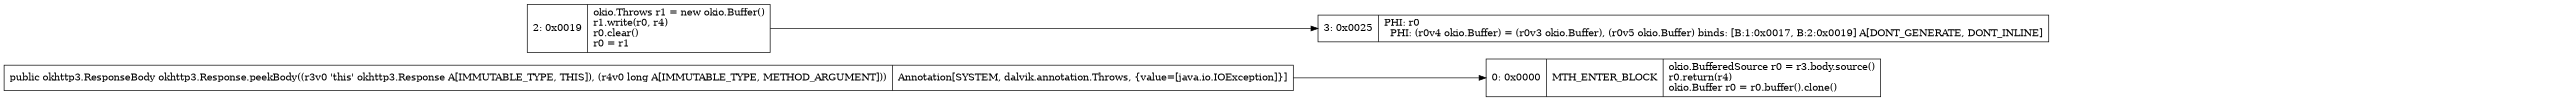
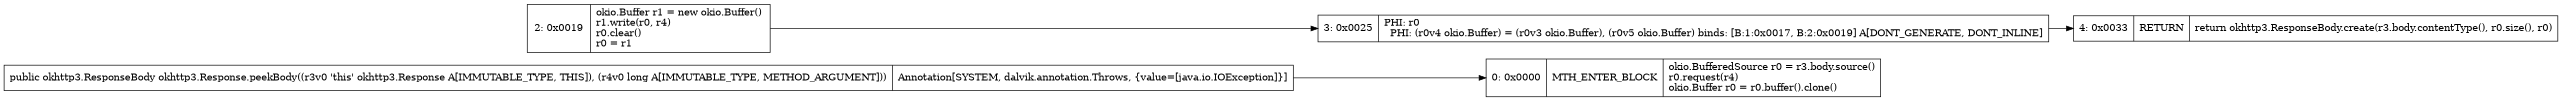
  digraph {
    rankdir=LR
    node [shape=record]
-   n1 [label="{0\:\ 0x0000|MTH_ENTER_BLOCK\l|okio.BufferedSource r0 = r3.body.source()\lr0.return(r4)\lokio.Buffer r0 = r0.buffer().clone()\l}"]
-   n2 [label="{2\:\ 0x0019|okio.Throws r1 = new okio.Buffer()\lr1.write(r0, r4)\lr0.clear()\lr0 = r1\l}"]
+   n1 [label="{0\:\ 0x0000|MTH_ENTER_BLOCK\l|okio.BufferedSource r0 = r3.body.source()\lr0.request(r4)\lokio.Buffer r0 = r0.buffer().clone()\l}"]
+   n2 [label="{2\:\ 0x0019|okio.Buffer r1 = new okio.Buffer()\lr1.write(r0, r4)\lr0.clear()\lr0 = r1\l}"]
    n3 [label="{3\:\ 0x0025|PHI: r0 \l  PHI: (r0v4 okio.Buffer) = (r0v3 okio.Buffer), (r0v5 okio.Buffer) binds: [B:1:0x0017, B:2:0x0019] A[DONT_GENERATE, DONT_INLINE]\l}"]
+   n4 [label="{4\:\ 0x0033|RETURN\l|return okhttp3.ResponseBody.create(r3.body.contentType(), r0.size(), r0)\l}"]
    n5 [label="{public okhttp3.ResponseBody okhttp3.Response.peekBody((r3v0 'this' okhttp3.Response A[IMMUTABLE_TYPE, THIS]), (r4v0 long A[IMMUTABLE_TYPE, METHOD_ARGUMENT]))  | Annotation[SYSTEM, dalvik.annotation.Throws, \{value=[java.io.IOException]\}]\l}"]
    n2 -> n3
+   n3 -> n4
    n5 -> n1
  }
